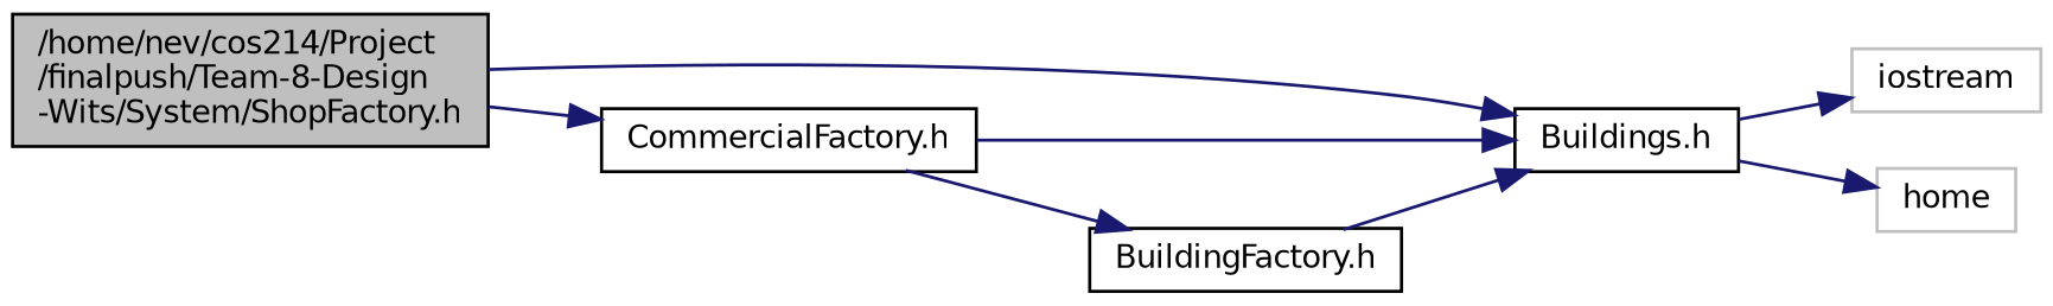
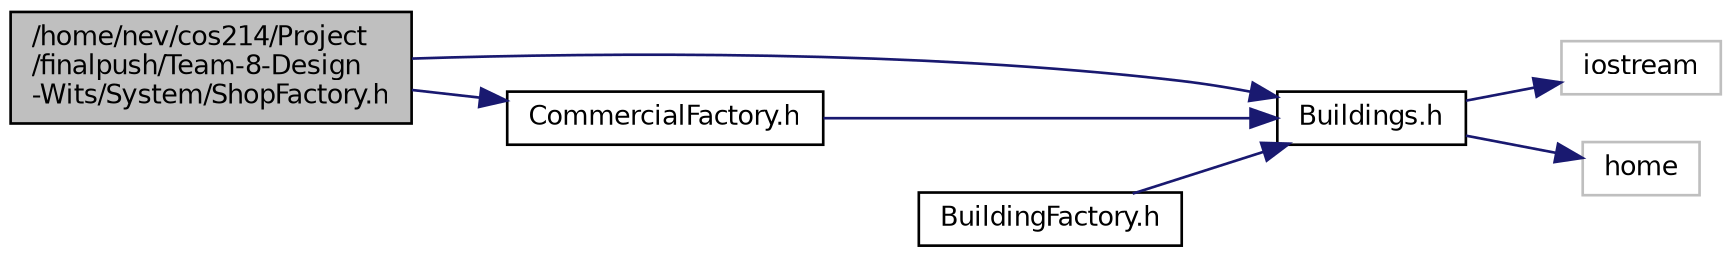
  digraph {
    rankdir=LR
    node [color=black fillcolor=white fontname=Helvetica fontsize=10 shape=record style=filled]
    edge [color=midnightblue fontname=Helvetica fontsize=10 labelfontname=Helvetica labelfontsize=10 style=solid]
    n1 [fillcolor=grey75 fontcolor=black height=0.2 label="/home/nev/cos214/Project\l/finalpush/Team-8-Design\l-Wits/System/ShopFactory.h" width=0.4]
    n2 [height=0.2 label="Buildings.h" width=0.4]
    n3 [height=0.2 label="CommercialFactory.h" width=0.4]
    n4 [color=grey75 height=0.2 label=iostream width=0.4]
    n5 [color=grey75 height=0.2 label=home width=0.4]
    n6 [height=0.2 label="BuildingFactory.h" width=0.4]
    n1 -> n2
    n1 -> n3
    n2 -> n4
    n2 -> n5
    n3 -> n2
-   n3 -> n6
    n6 -> n2
  }
